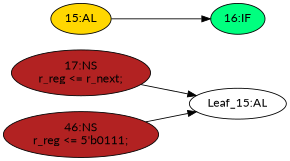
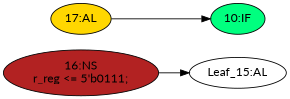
  strict digraph {
    fontname=Lato
    rankdir=LR
    node [fontname=Lato fillcolor=firebrick statements="[]" style=filled typ=NonblockingSubstitution]
    edge [cond="[]" fontname=Lato lineno=None]
    n1 [def_var="['r_reg']" label="Leaf_15:AL" fillcolor="" statements="" style="" typ=""]
-   n2 [ast="<pyverilog.vparser.ast.IfStatement object at 0x7f1e5392d390>" fillcolor=springgreen label="16:IF" typ=IfStatement]
-   n3 [ast="<pyverilog.vparser.ast.NonblockingSubstitution object at 0x7f1e5392d110>" label="17:NS\nr_reg <= r_next;" statements="[<pyverilog.vparser.ast.NonblockingSubstitution object at 0x7f1e5392d110>]"]
-   n4 [ast="<pyverilog.vparser.ast.NonblockingSubstitution object at 0x7f1e5392d450>" label="46:NS\nr_reg <= 5'b0111;" statements="[<pyverilog.vparser.ast.NonblockingSubstitution object at 0x7f1e5392d450>]"]
-   n5 [ast="<pyverilog.vparser.ast.Always object at 0x7f1e5392d650>" clk_sens=True fillcolor=gold label="15:AL" sens="['clk', 'reset']" typ=Always use_var="['reset', 'r_next']"]
-   n3 -> n1
+   n2 [ast="<pyverilog.vparser.ast.IfStatement object at 0x7f1e5392d390>" fillcolor=springgreen label="10:IF" typ=IfStatement]
+   n4 [ast="<pyverilog.vparser.ast.NonblockingSubstitution object at 0x7f1e5392d450>" label="16:NS\nr_reg <= 5'b0111;" statements="[<pyverilog.vparser.ast.NonblockingSubstitution object at 0x7f1e5392d450>]"]
+   n5 [ast="<pyverilog.vparser.ast.Always object at 0x7f1e5392d650>" clk_sens=True fillcolor=gold label="17:AL" sens="['clk', 'reset']" typ=Always use_var="['reset', 'r_next']"]
    n4 -> n1
    n5 -> n2
  }
